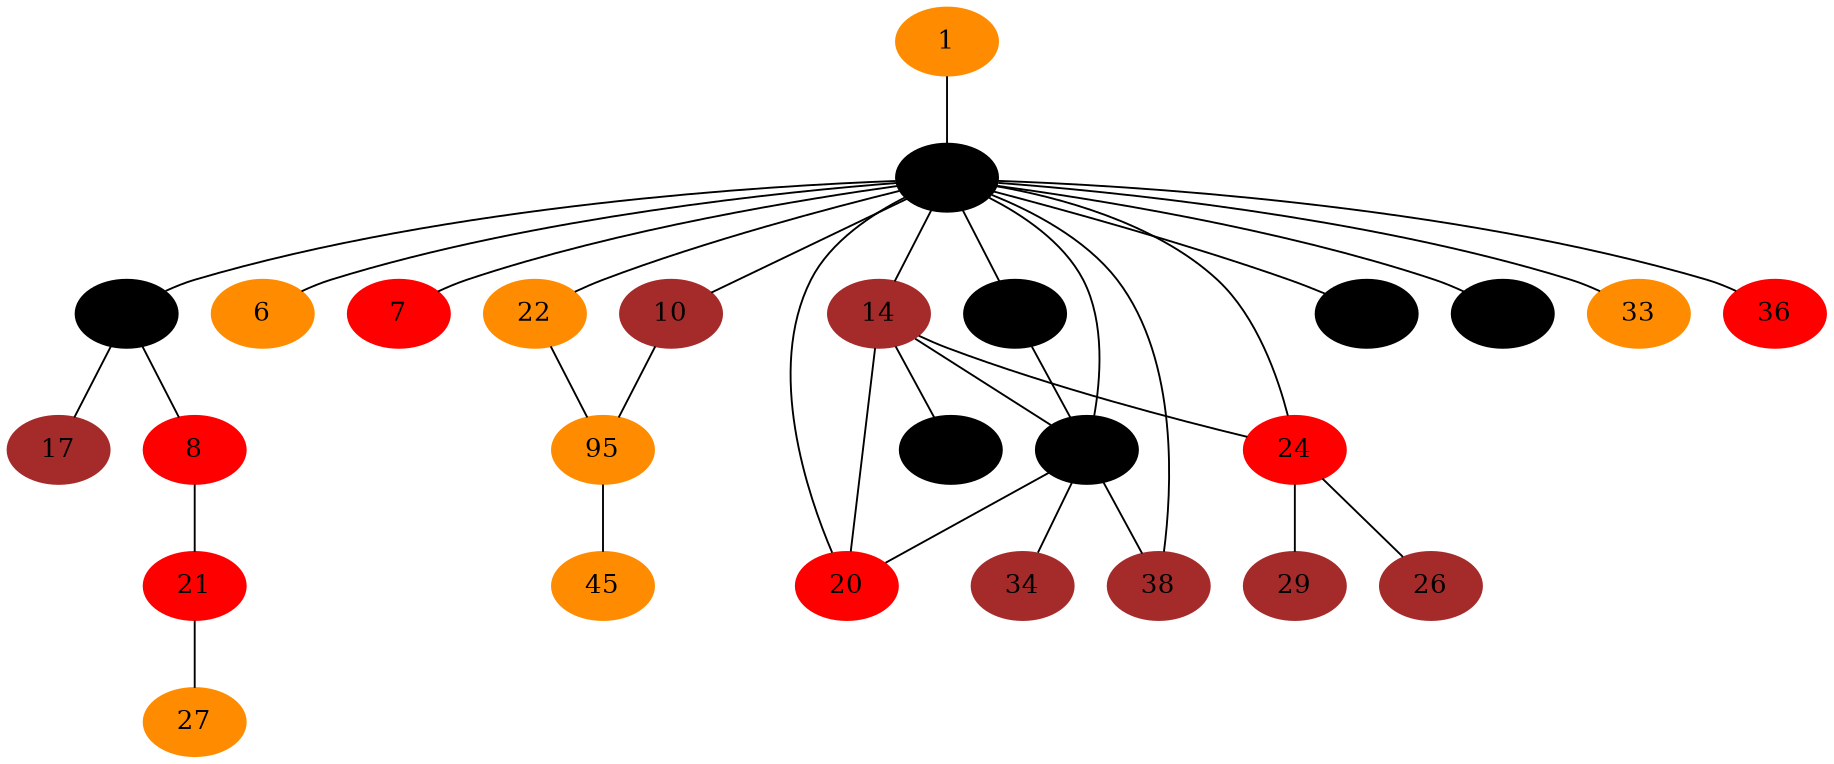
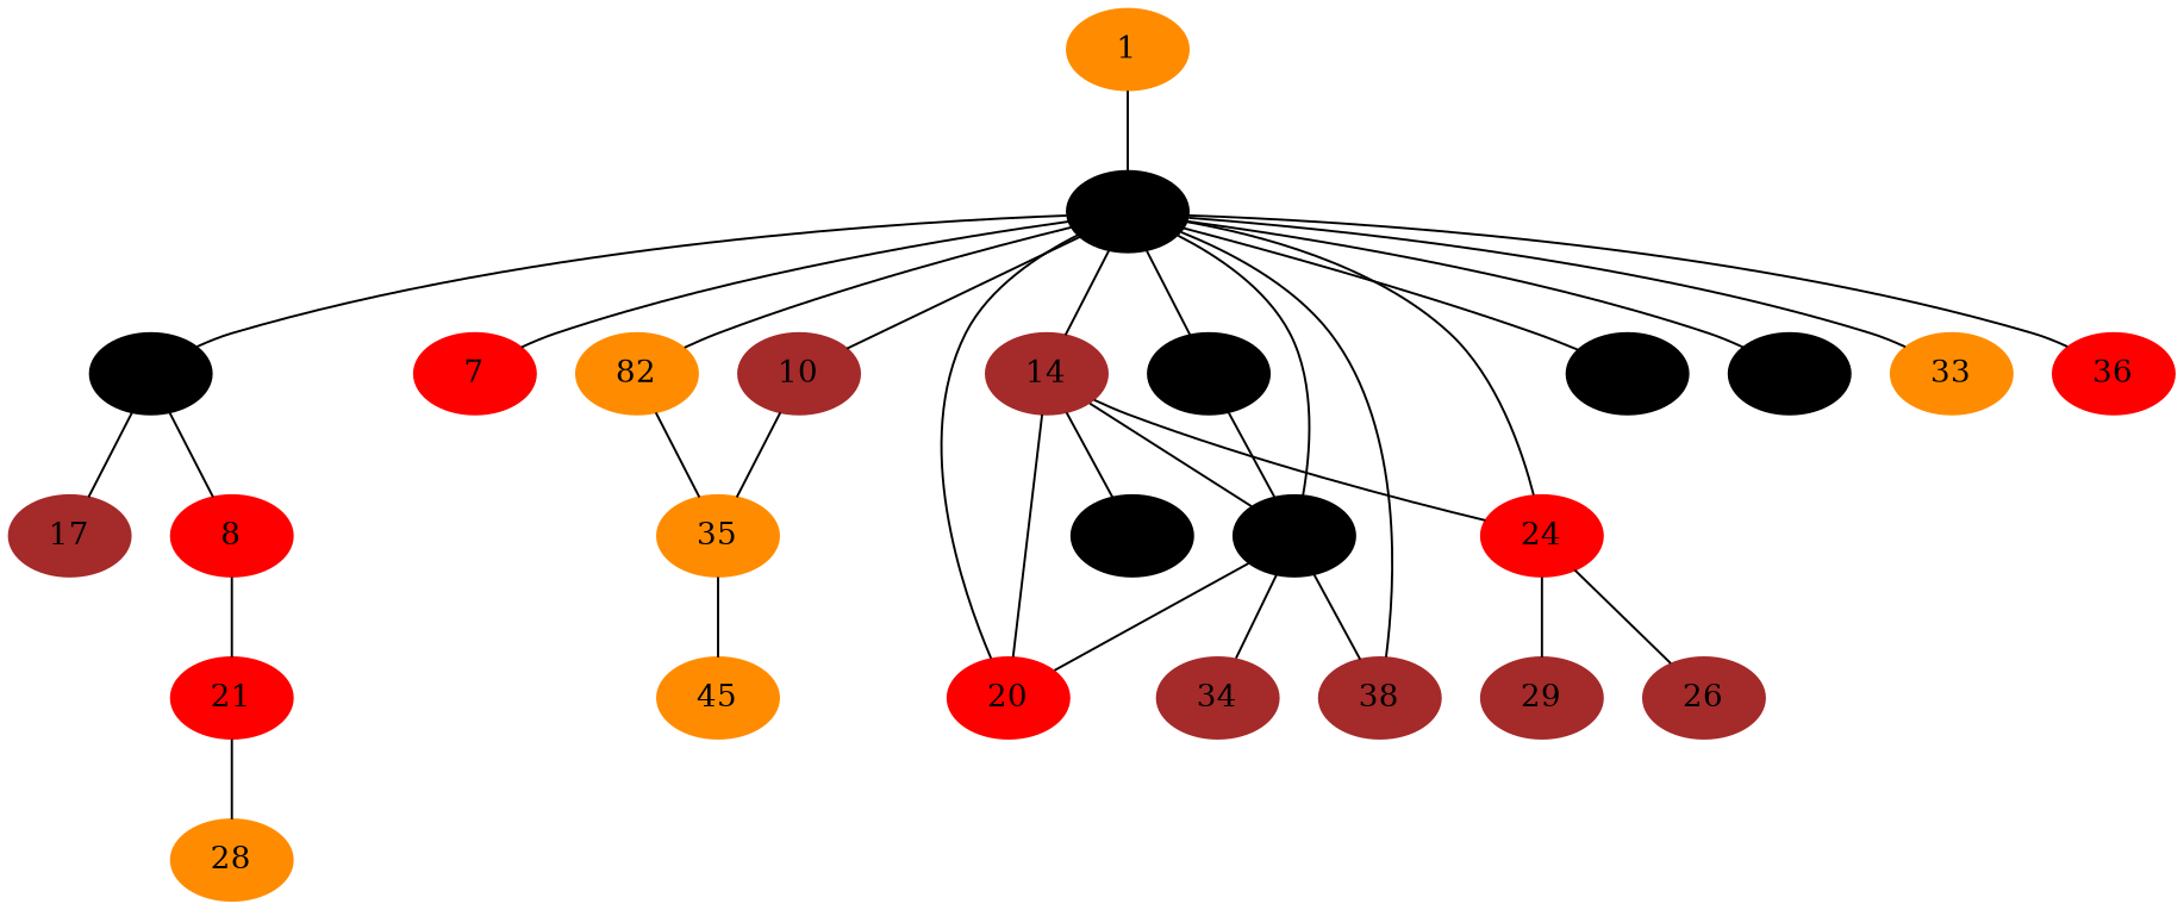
  graph {
    node [color=darkorange style=filled]
    1 [super="+50"]
    2 [color=black super="+4+12+18+5"]
    3 [color=black]
-   6
    7 [color=red]
    10 [color=brown super="+40+19"]
    13 [color=black]
    14 [color=brown super="+15+55"]
    16 [color=black super="+44+51+28"]
    20 [color=red super="+39"]
-   22
+   22 [label=82]
    23 [color=black]
    24 [color=red super="+25"]
    32 [color=black]
    33
    36 [color=red]
    38 [color=brown]
    n18 [label=45]
-   35 [label=95]
+   35
    8 [color=red super="+9"]
    17 [color=brown]
    37 [color=black]
    34 [color=brown]
    26 [color=brown]
    29 [color=brown]
    21 [color=red]
-   27
+   27 [label=28]
    1 -- 2
    2 -- 3
-   2 -- 6
    2 -- 7
    2 -- 10
    2 -- 13
    2 -- 14 [weight=2]
    2 -- 16 [weight=2]
    2 -- 20
    2 -- 22 [weight=2]
    2 -- 23
    2 -- 24
    2 -- 32
    2 -- 33
    2 -- 36
    2 -- 38
    3 -- 8
    3 -- 17
    10 -- 35
    13 -- 16
    14 -- 16 [weight=3]
    14 -- 20
    14 -- 24 [weight=2]
    14 -- 37
    16 -- 20
    16 -- 38
    16 -- 34
    22 -- 35
    24 -- 26
    24 -- 29
    35 -- n18
    8 -- 21
    21 -- 27
  }
